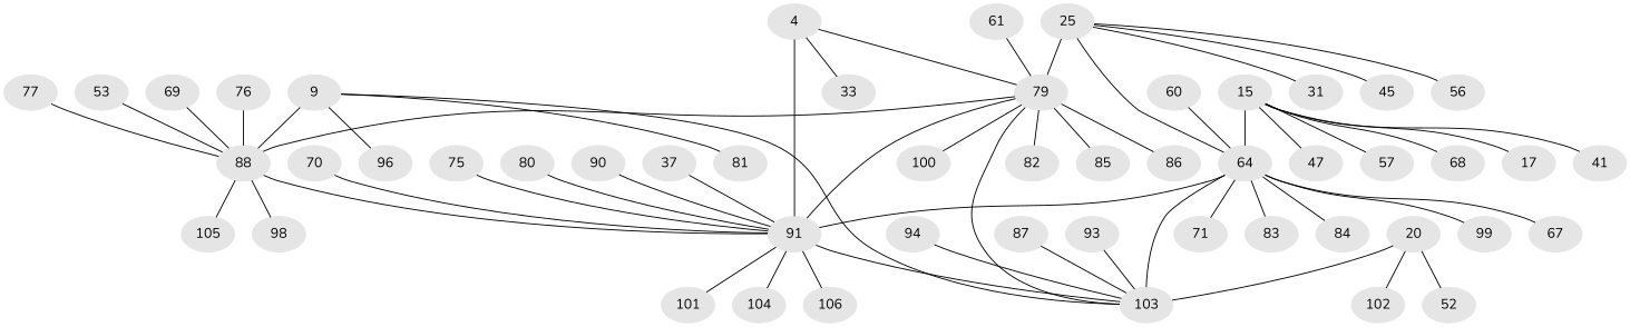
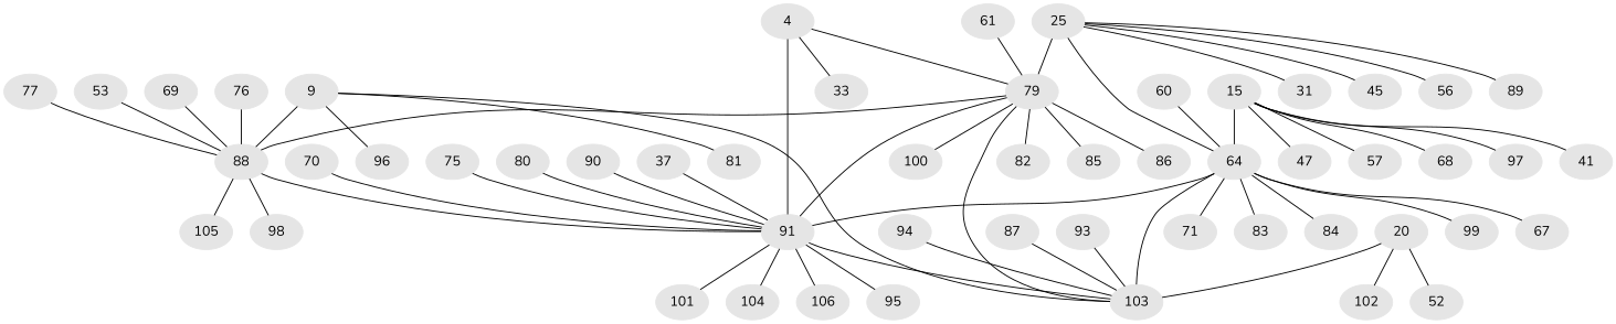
  graph {
    fontname=Nunito
    node [color=gray90 fontname=Nunito style=filled]
    edge [fontname=Nunito]
    4 [super="+2"]
    33
    79 [super="+24+28+40+42+44+50+63+48+58"]
    91 [super="+66+5+36+27+29"]
    88 [super="+26+10+34+38+49"]
    103 [super="+73+65+72+78"]
    82
    85
    86
    100
+   95
    101
    104 [super="+59"]
    106
    9 [super="+8"]
    81
    96 [super="+92"]
    64 [super="+13+43+46"]
    67
    71
    83
    84
    99
    98
    105
    15 [super="+14"]
    41
    47
    57
    68 [super="+30"]
-   97 [label=17]
+   97
    20 [super="+16"]
    52
    102
    25 [super="+22"]
    31
    45
    56
+   89 [super="+35"]
    37
    53 [super="+32"]
    60
    61
    69
    70
    75
    76
    77
    80
    87
    90 [super="+74"]
    93
    94
    4 -- 33
    4 -- 79
    4 -- 91 [weight=6]
    79 -- 91 [weight=2]
    79 -- 88
    79 -- 103
    79 -- 82
    79 -- 85
    79 -- 86
    79 -- 100
    91 -- 103
+   91 -- 95
    91 -- 101
    91 -- 104
    91 -- 106
    88 -- 91 [weight=2]
    88 -- 98
    88 -- 105
    9 -- 88 [weight=6]
    9 -- 103
    9 -- 81
    9 -- 96
    64 -- 91 [weight=3]
    64 -- 103
    64 -- 67
    64 -- 71
    64 -- 83
    64 -- 84
    64 -- 99
    15 -- 64 [weight=6]
    15 -- 41
    15 -- 47
    15 -- 57
    15 -- 68
    15 -- 97
    20 -- 103 [weight=6]
    20 -- 52
    20 -- 102
    25 -- 79 [weight=6]
    25 -- 64
    25 -- 31
    25 -- 45
    25 -- 56
+   25 -- 89
    37 -- 91
    53 -- 88
    60 -- 64
    61 -- 79
    69 -- 88
    70 -- 91
    75 -- 91
    76 -- 88
    77 -- 88
    80 -- 91
    87 -- 103
    90 -- 91
    93 -- 103
    94 -- 103
  }
